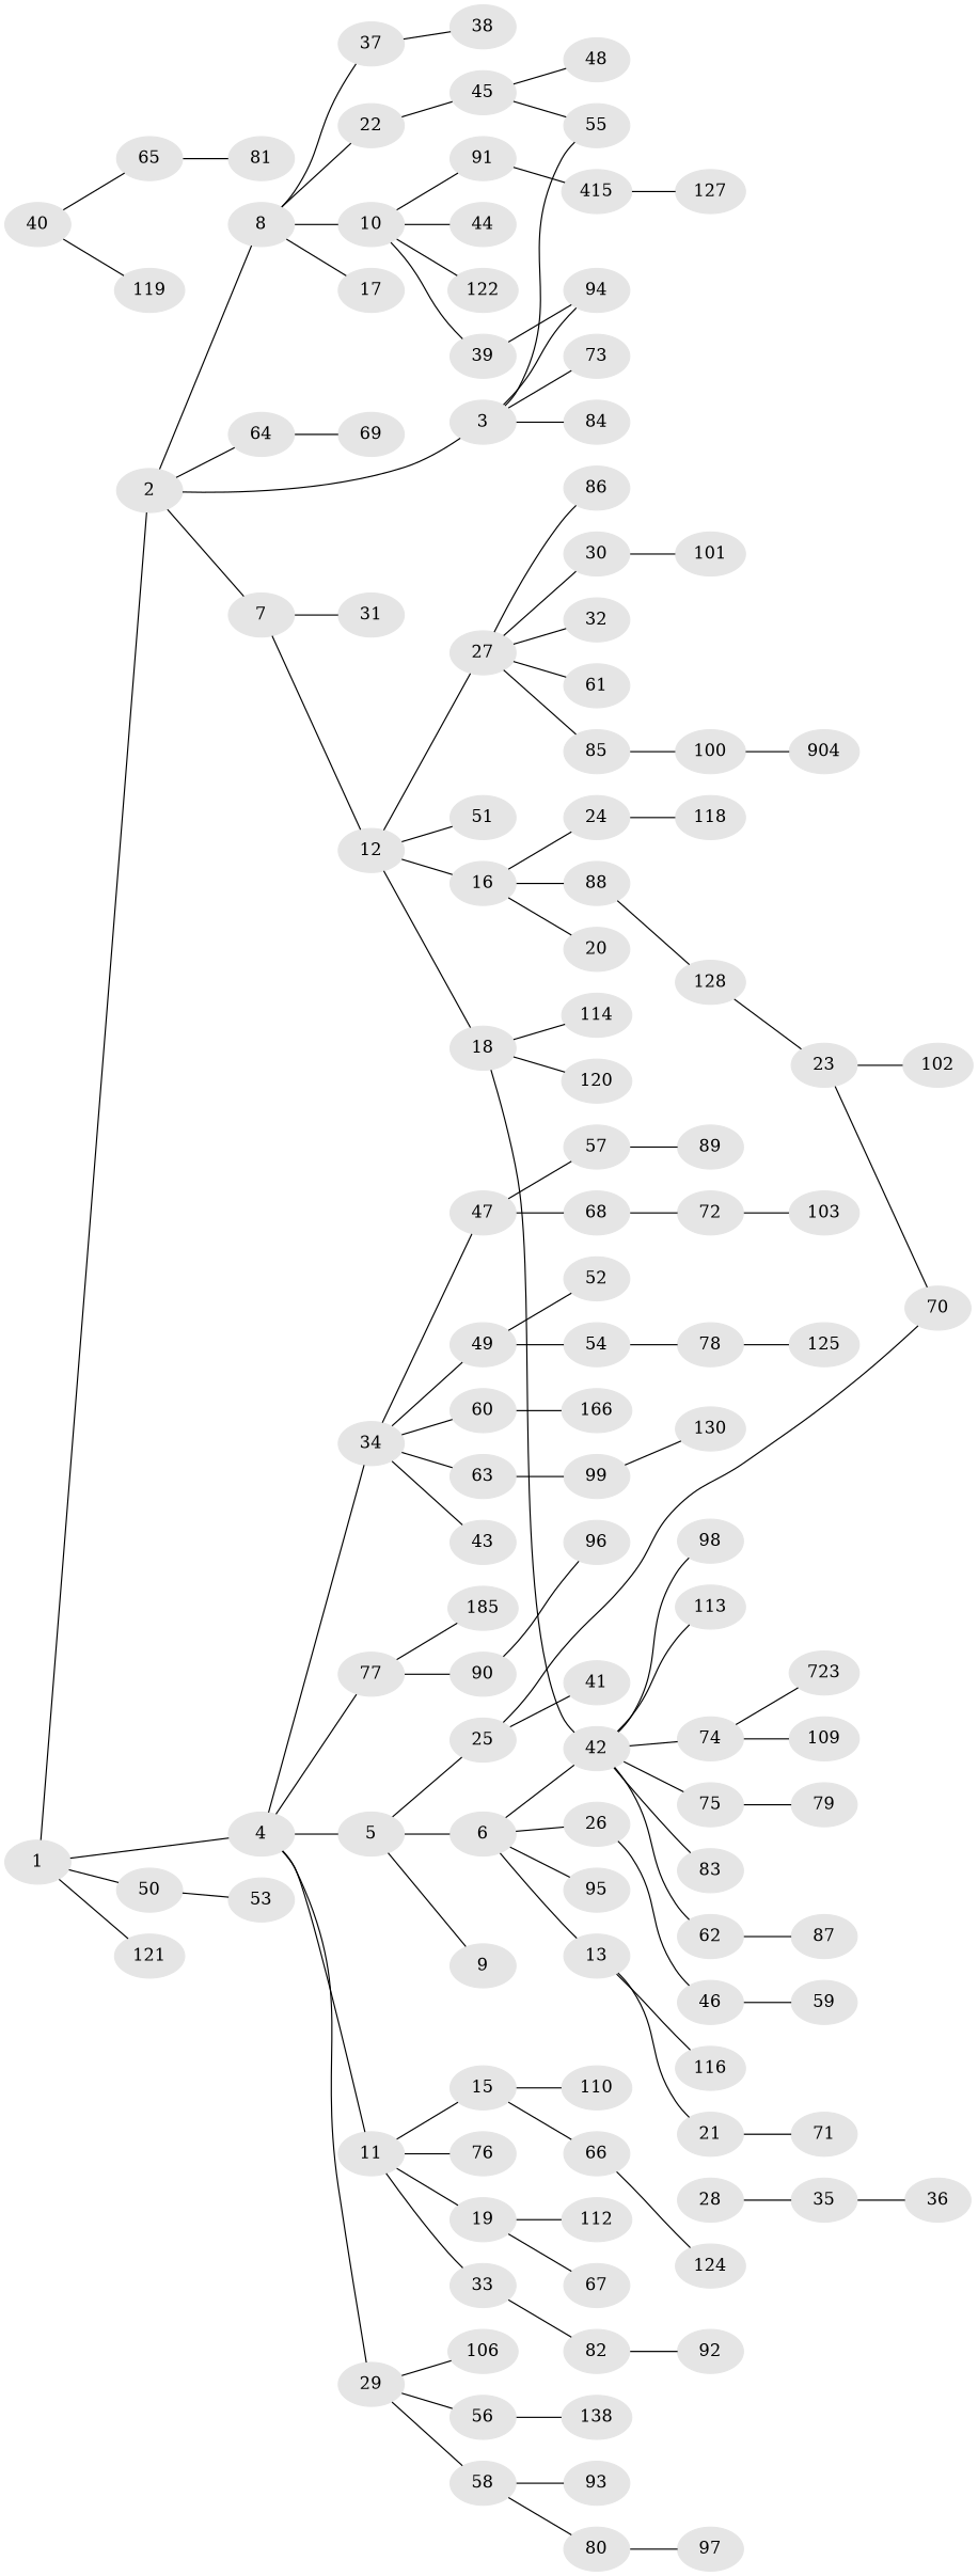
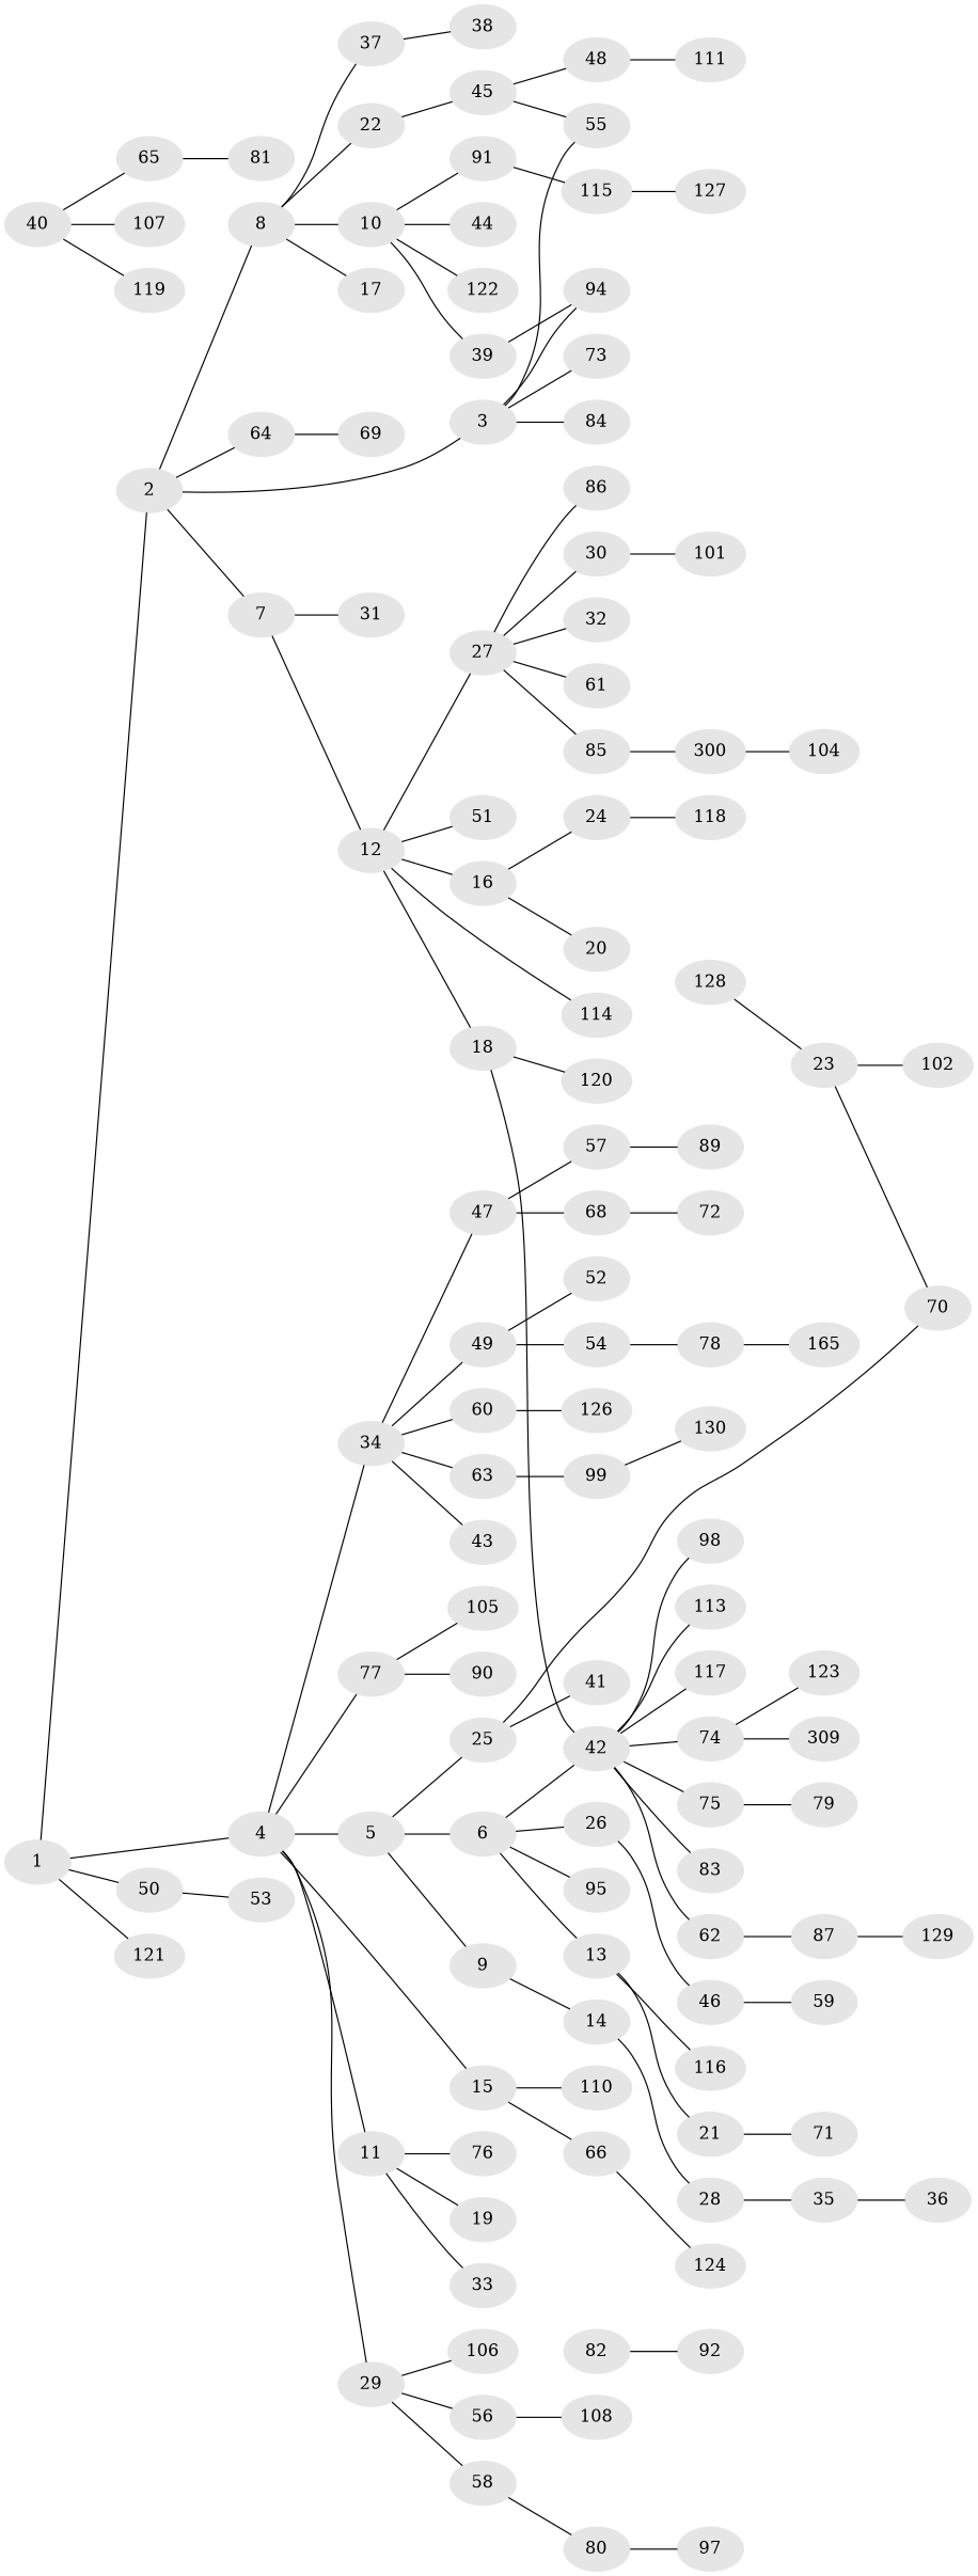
  graph {
    rankdir=LR
    node [color=gray90 style=filled]
    1
    2
    4
    50
    121
    3
    7
    8
    64
    5
    11
    15
    29
    34
    77
    53
    55
    73
    84
    94
    12
    31
    10
    17
    22
    37
    69
    6
    9
    25
    19
    33
    76
    66
    110
    56
    58
    106
    43
    47
    49
    60
    63
    90
-   105 [label=185]
+   105
    13
    26
    42
    95
+   14
    70
    41
    21
    116
    46
    62
    74
    75
    83
    98
    113
+   117
    16
    18
    27
    51
    39
    44
    91
    122
    45
    38
    28
-   115 [label=415]
-   67
-   112
+   115
    82
    20
    24
-   88
    114
    120
    30
    32
    61
    85
    86
    71
    35
    124
    118
    128
    23
    102
    48
    40
    65
+   107
    119
    59
    101
-   100
+   100 [label=300]
    36
-   108 [label=138]
+   108
    80
-   93
    92
    57
    68
    52
    54
-   126 [label=166]
+   126
    99
    81
    87
-   109
-   123 [label=723]
+   109 [label=309]
+   123
    79
+   111
    89
    72
    78
-   125
+   125 [label=165]
    97
+   129
    130
-   103
-   96
-   104 [label=904]
+   104
    127
    1 -- 2
    1 -- 4
    1 -- 50
    1 -- 121
    2 -- 3
    2 -- 7
    2 -- 8
    2 -- 64
    4 -- 5
    4 -- 11
-   11 -- 15
+   4 -- 15
    4 -- 29
    4 -- 34
    4 -- 77
    50 -- 53
    3 -- 55
    3 -- 73
    3 -- 84
    3 -- 94
    7 -- 12
    7 -- 31
    8 -- 10
    8 -- 17
    8 -- 22
    8 -- 37
    64 -- 69
    5 -- 6
    5 -- 9
    5 -- 25
    11 -- 19
    11 -- 33
    11 -- 76
    15 -- 66
    15 -- 110
    29 -- 56
    29 -- 58
    29 -- 106
    34 -- 43
    34 -- 47
    34 -- 49
    34 -- 60
    34 -- 63
    77 -- 90
    77 -- 105
    12 -- 16
    12 -- 18
    12 -- 27
    12 -- 51
    10 -- 39
    10 -- 44
    10 -- 91
    10 -- 122
    22 -- 45
    37 -- 38
    6 -- 13
    6 -- 26
    6 -- 42
    6 -- 95
+   9 -- 14
    25 -- 70
    25 -- 41
-   19 -- 67
-   19 -- 112
-   33 -- 82
    66 -- 124
    56 -- 108
    58 -- 80
-   58 -- 93
    47 -- 57
    47 -- 68
    49 -- 52
    49 -- 54
    60 -- 126
    63 -- 99
-   90 -- 96
    13 -- 21
    13 -- 116
    26 -- 46
    42 -- 62
    42 -- 74
    42 -- 75
    42 -- 83
    42 -- 98
    42 -- 113
+   42 -- 117
+   14 -- 28
    21 -- 71
    46 -- 59
    62 -- 87
    74 -- 109
    74 -- 123
    75 -- 79
    16 -- 20
    16 -- 24
-   16 -- 88
    18 -- 42
-   18 -- 114
+   12 -- 114
    18 -- 120
    27 -- 30
    27 -- 32
    27 -- 61
    27 -- 85
    27 -- 86
    39 -- 94
    91 -- 115
    45 -- 55
    45 -- 48
    28 -- 35
    115 -- 127
    82 -- 92
    24 -- 118
-   88 -- 128
    30 -- 101
    85 -- 100
    35 -- 36
    128 -- 23
    23 -- 70
    23 -- 102
+   48 -- 111
    40 -- 65
+   40 -- 107
    40 -- 119
    65 -- 81
    100 -- 104
    80 -- 97
    57 -- 89
    68 -- 72
    54 -- 78
    99 -- 130
-   72 -- 103
+   87 -- 129
    78 -- 125
  }
